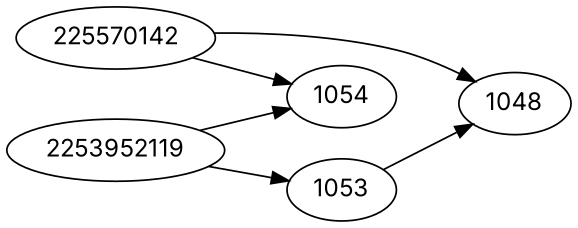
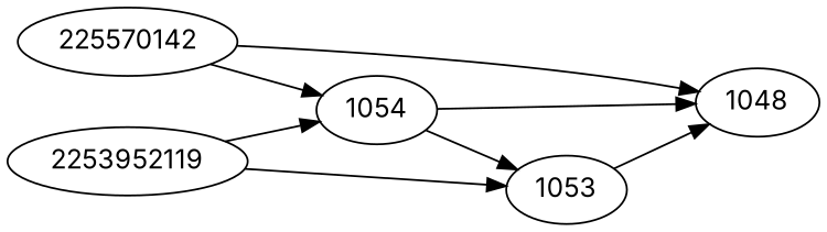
  strict digraph {
    fontname=Inter
    rankdir=LR
    node [fontname=Inter]
    edge [fontname=Inter]
    225570142
    1054
    1048
    1053
    2253952119
    225570142 -> 1054
    225570142 -> 1048
+   1054 -> 1048
+   1054 -> 1053
    1053 -> 1048
    2253952119 -> 1054
    2253952119 -> 1053
  }
